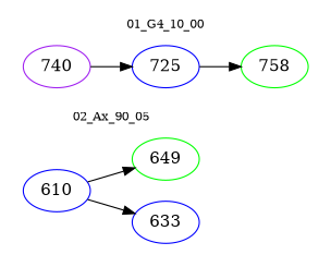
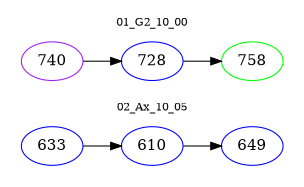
  digraph {
    rankdir=LR
    node [color=blue]
    edge [color=black]
    n1 [label=633]
    n2 [label=610]
-   n3 [color=green label=649]
+   n3 [label=649]
    n4 [color=purple label=740]
-   n5 [label=725]
+   n5 [label=728]
    n6 [color=green label=758]
    subgraph cluster_1 {
      color=white
      fontsize=10
-     label="02_Ax_90_05"
+     label="02_Ax_10_05"
      n1
      n2
      n3
    }
    subgraph cluster_2 {
      color=white
      fontsize=10
-     label="01_G4_10_00"
+     label="01_G2_10_00"
      n4
      n5
      n6
    }
-   n2 -> n1
+   n1 -> n2
    n2 -> n3
    n4 -> n5
    n5 -> n6
  }
